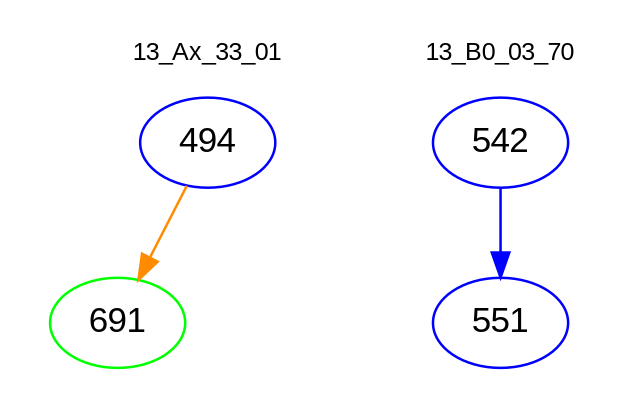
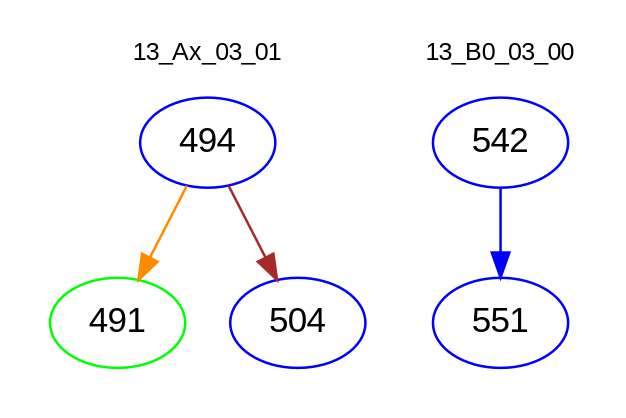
  digraph {
    fontname="Liberation Sans"
    node [color=blue fontname="Liberation Sans"]
    edge [fontname="Liberation Sans"]
-   n1 [color=green label=691]
+   n1 [color=green label=491]
    n2 [label=494]
+   n3 [label=504]
    n4 [label=542]
    n5 [label=551]
    subgraph cluster_1 {
      color=white
      fontsize=10
-     label="13_Ax_33_01"
+     label="13_Ax_03_01"
      n1
      n2
+     n3
    }
    subgraph cluster_2 {
      color=white
      fontsize=10
-     label="13_B0_03_70"
+     label="13_B0_03_00"
      n4
      n5
    }
    n2 -> n1 [color=darkorange]
+   n2 -> n3 [color=brown]
    n4 -> n5 [color=blue]
  }
